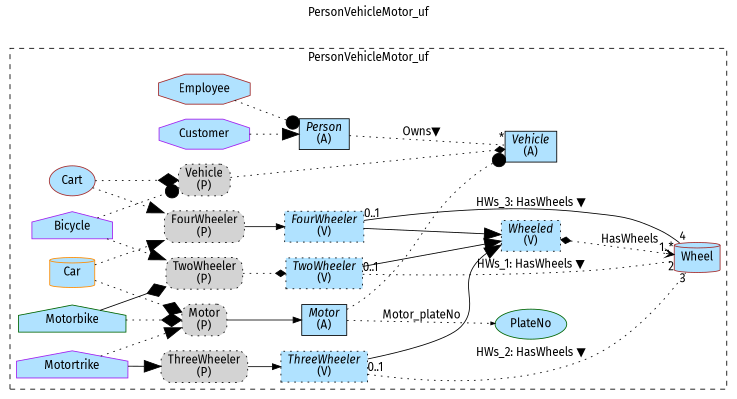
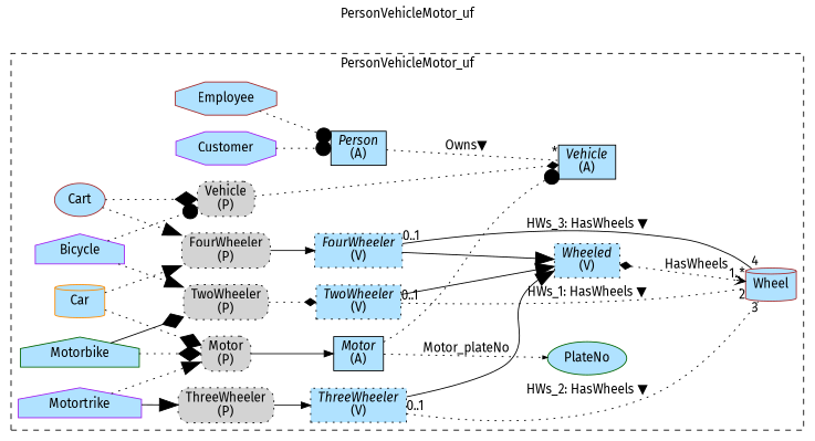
  digraph {
    fontname="Fira Sans"
    label=PersonVehicleMotor_uf
    labelfontsize=12
    labelloc=tl
    rankdir=LR
    node [fillcolor=lightskyblue1 fontname="Fira Sans" shape=record style=filled]
    edge [fontname="Fira Sans" style=dotted arrowhead=normal arrowsize=2.0]
    n1 [label=<{<I>Person</I><br/>(A)}>]
    n2 [label=<{<I>Vehicle</I><br/>(A)}>]
    n3 [label=<{<I>Motor</I><br/>(A)}>]
    n4 [color=darkgreen label=PlateNo shape=ellipse]
    n5 [color=brown label=Employee shape=octagon]
    n6 [color=purple label=Customer shape=octagon]
    n7 [label=<{<I>Wheeled</I><br/>(V)}> style="filled,dotted"]
    n8 [color=brown label=Wheel shape=cylinder]
    n9 [label=<{<I>TwoWheeler</I><br/>(V)}> style="filled,dotted"]
    n10 [label=<{<I>ThreeWheeler</I><br/>(V)}> style="filled,dotted"]
    n11 [label=<{<I>FourWheeler</I><br/>(V)}> style="filled,dotted"]
    n12 [fillcolor=lightgray label=<FourWheeler<br/>(P)> shape=box style="rounded,filled,dotted"]
    n13 [fillcolor=lightgray label=<ThreeWheeler<br/>(P)> shape=box style="rounded,filled,dotted"]
    n14 [fillcolor=lightgray label=<TwoWheeler<br/>(P)> shape=box style="rounded,filled,dotted"]
    n15 [color=brown label=Cart shape=ellipse]
    n16 [fillcolor=lightgray label=<Vehicle<br/>(P)> shape=box style="rounded,filled,dotted"]
    n17 [color=purple label=Bicycle shape=house]
    n18 [color=purple label=Motortrike shape=house]
    n19 [fillcolor=lightgray label=<Motor<br/>(P)> shape=box style="rounded,filled,dotted"]
    n20 [color=darkgreen label=Motorbike shape=house]
    n21 [color=darkorange label=Car shape=cylinder]
    subgraph cluster_1 {
      style=dashed
      n1
      n2
      n3
      n4
      n5
      n6
      n7
      n8
      n9
      n10
      n11
      n12
      n13
      n14
      n15
      n16
      n17
      n18
      n19
      n20
      n21
    }
    n1 -> n2 [dir=none headlabel="*" label="Owns▼" arrowhead="" arrowsize=""]
    n3 -> n2 [arrowhead=dot]
    n3 -> n4 [arrowsize=.5 label=Motor_plateNo]
    n5 -> n1 [arrowhead=dot]
-   n6 -> n1
+   n6 -> n1 [arrowhead=dot]
    n7 -> n8 [arrowhead=vee arrowtail=diamond dir=both headlabel="1..*" label=HasWheels arrowsize=""]
    n9 -> n7 [style=solid]
    n9 -> n8 [dir=none headlabel=2 label="HWs_1: HasWheels ▼" taillabel="0..1" arrowhead="" arrowsize=""]
    n10 -> n7 [style=solid]
    n10 -> n8 [dir=none headlabel=3 label="HWs_2: HasWheels ▼" taillabel="0..1" arrowhead="" arrowsize=""]
    n11 -> n7 [style=solid]
    n11 -> n8 [dir=none headlabel=4 label="HWs_3: HasWheels ▼" style=solid taillabel="0..1" arrowhead="" arrowsize=""]
    n12 -> n11 [style=solid arrowsize=""]
    n13 -> n10 [style=solid arrowsize=""]
    n14 -> n9 [arrowhead=diamond arrowsize=""]
    n15 -> n12
    n15 -> n16 [arrowhead=diamond]
    n16 -> n2 [arrowhead=diamond arrowsize=""]
    n17 -> n14
    n17 -> n16 [arrowhead=dot]
    n18 -> n13 [style=solid]
    n18 -> n19
    n19 -> n3 [style=solid arrowsize=""]
    n20 -> n14 [arrowhead=diamond style=solid]
    n20 -> n19 [arrowhead=diamond]
    n21 -> n12
    n21 -> n19 [arrowhead=diamond]
  }
